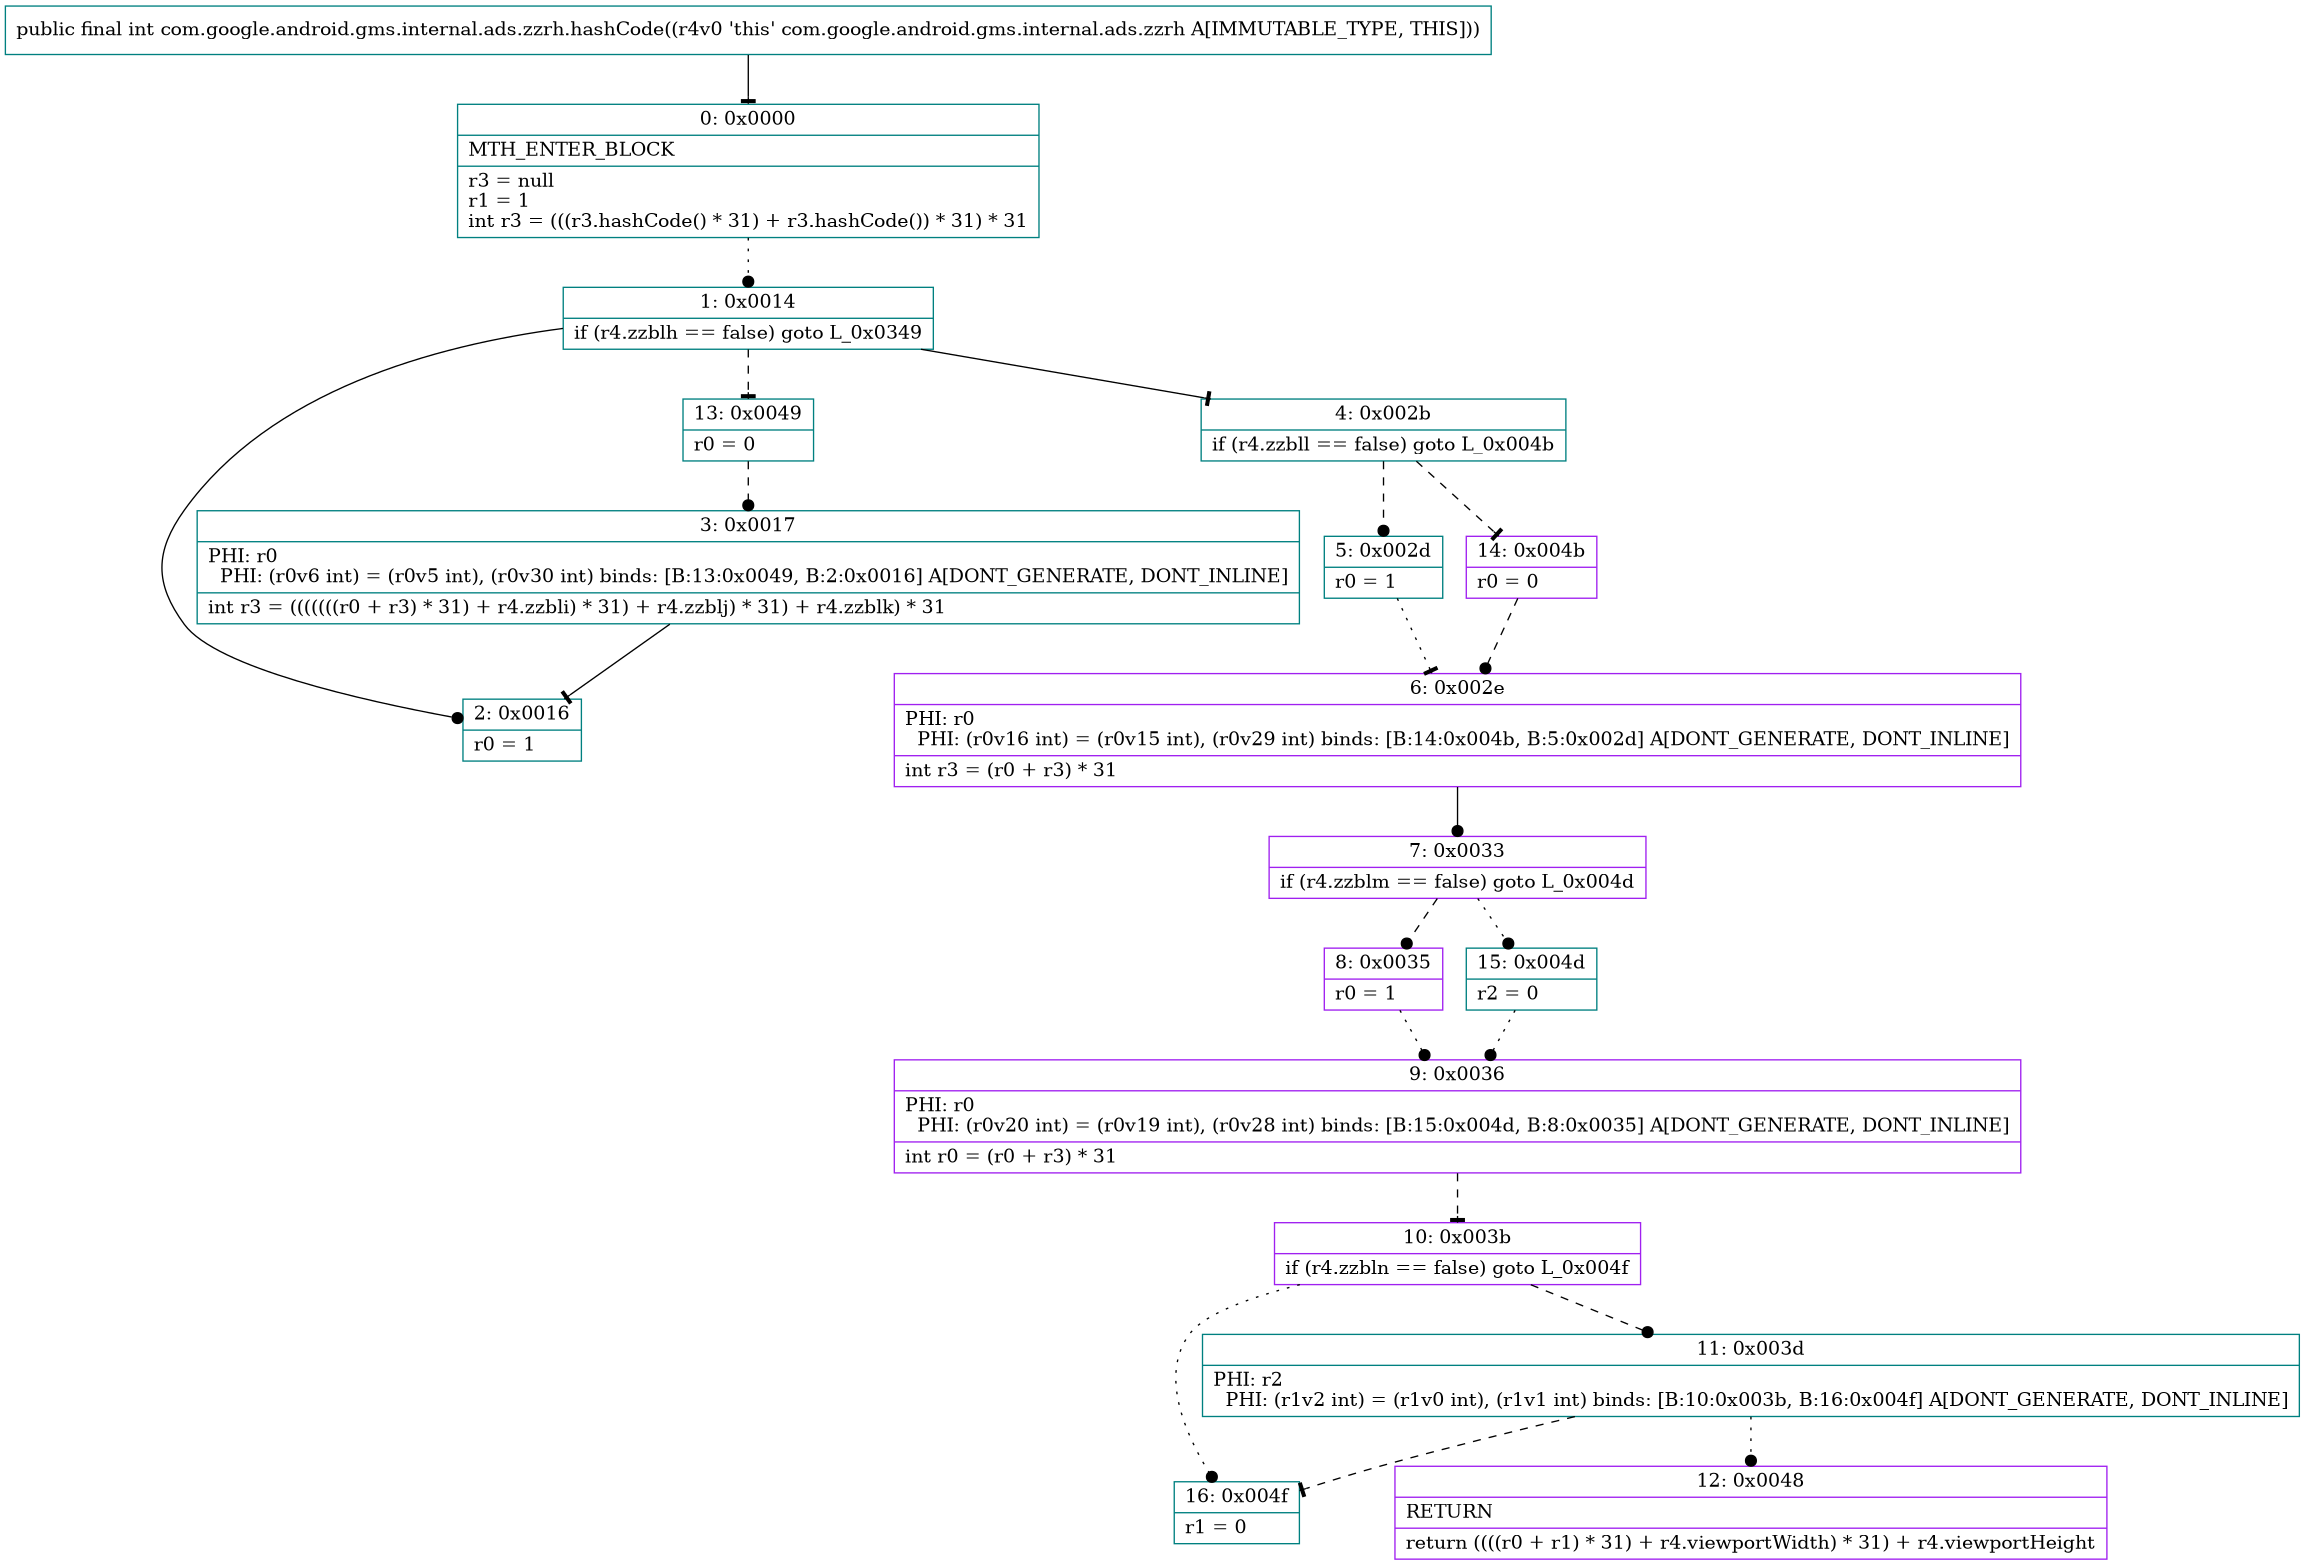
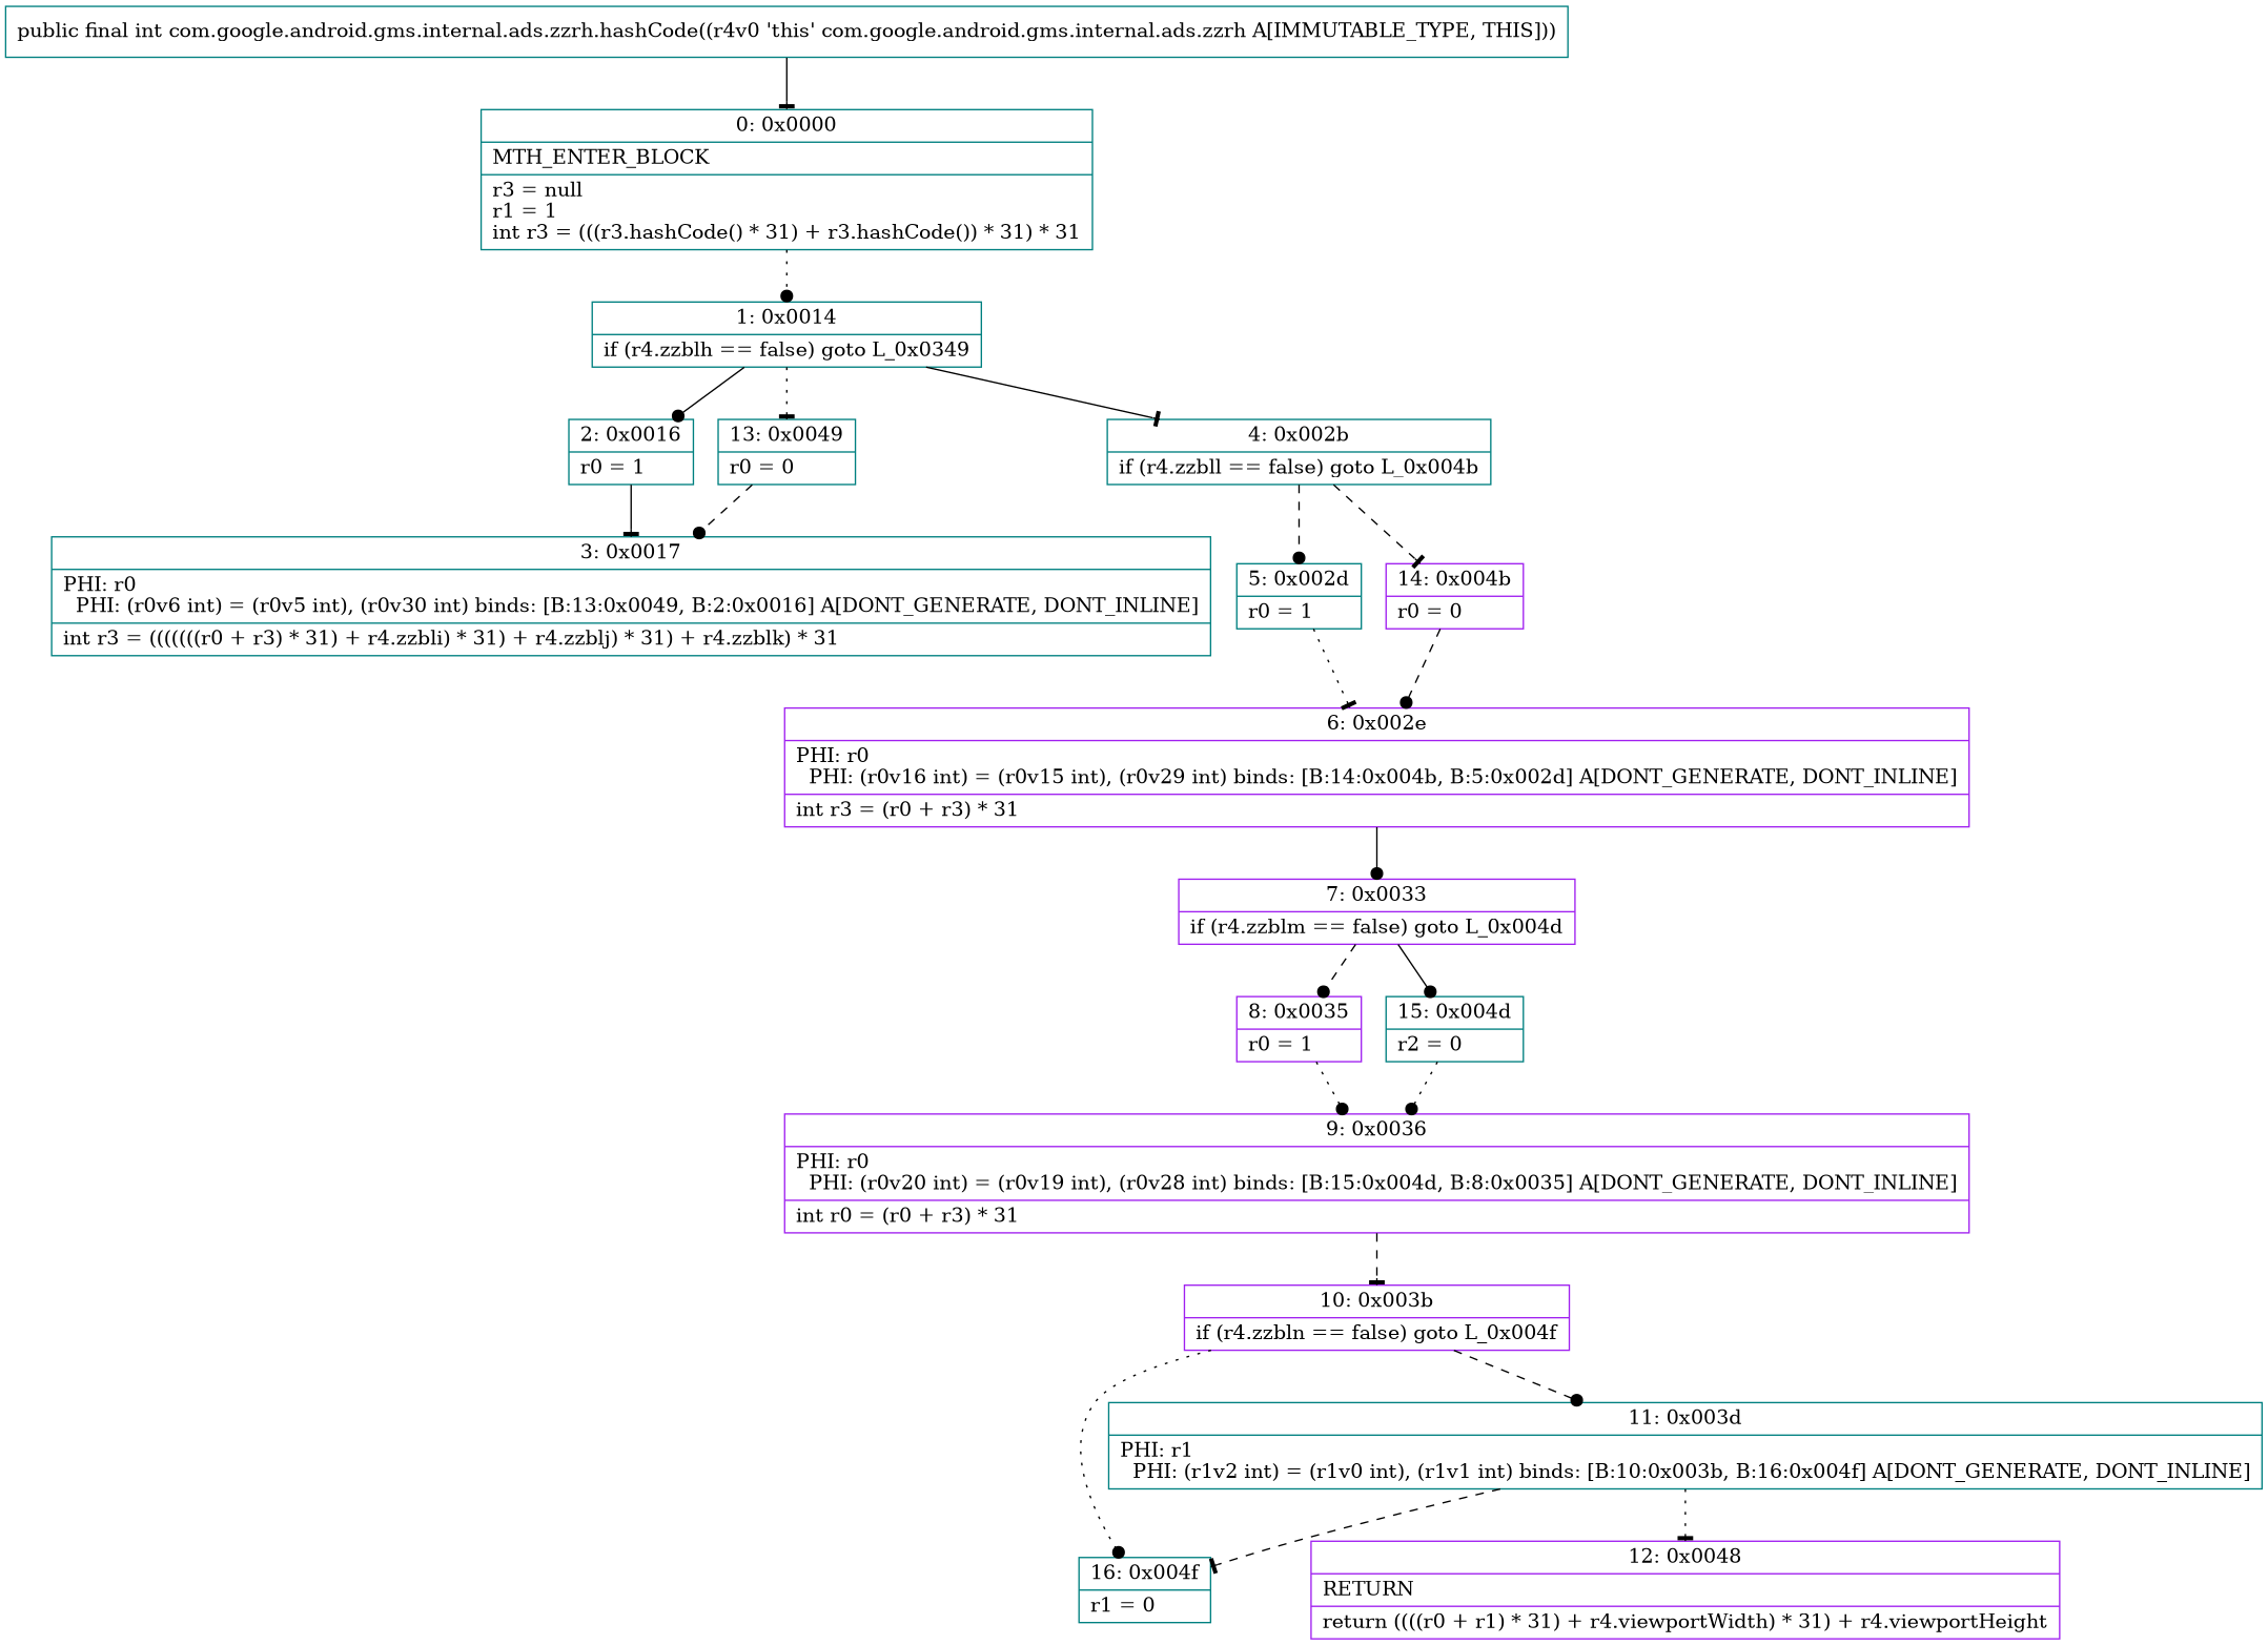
  digraph {
    node [color=teal shape=record]
    edge [arrowhead=dot style=dashed]
    n1 [label="{0\:\ 0x0000|MTH_ENTER_BLOCK\l|r3 = null\lr1 = 1\lint r3 = (((r3.hashCode() * 31) + r3.hashCode()) * 31) * 31\l}"]
    n2 [label="{1\:\ 0x0014|if (r4.zzblh == false) goto L_0x0349\l}"]
    n3 [label="{2\:\ 0x0016|r0 = 1\l}"]
    n4 [label="{13\:\ 0x0049|r0 = 0\l}"]
    n5 [label="{4\:\ 0x002b|if (r4.zzbll == false) goto L_0x004b\l}"]
    n6 [label="{3\:\ 0x0017|PHI: r0 \l  PHI: (r0v6 int) = (r0v5 int), (r0v30 int) binds: [B:13:0x0049, B:2:0x0016] A[DONT_GENERATE, DONT_INLINE]\l|int r3 = (((((((r0 + r3) * 31) + r4.zzbli) * 31) + r4.zzblj) * 31) + r4.zzblk) * 31\l}"]
    n7 [label="{5\:\ 0x002d|r0 = 1\l}"]
    n8 [color=purple label="{14\:\ 0x004b|r0 = 0\l}"]
    n9 [color=purple label="{6\:\ 0x002e|PHI: r0 \l  PHI: (r0v16 int) = (r0v15 int), (r0v29 int) binds: [B:14:0x004b, B:5:0x002d] A[DONT_GENERATE, DONT_INLINE]\l|int r3 = (r0 + r3) * 31\l}"]
    n10 [color=purple label="{7\:\ 0x0033|if (r4.zzblm == false) goto L_0x004d\l}"]
    n11 [color=purple label="{8\:\ 0x0035|r0 = 1\l}"]
    n12 [label="{15\:\ 0x004d|r2 = 0\l}"]
    n13 [color=purple label="{9\:\ 0x0036|PHI: r0 \l  PHI: (r0v20 int) = (r0v19 int), (r0v28 int) binds: [B:15:0x004d, B:8:0x0035] A[DONT_GENERATE, DONT_INLINE]\l|int r0 = (r0 + r3) * 31\l}"]
    n14 [color=purple label="{10\:\ 0x003b|if (r4.zzbln == false) goto L_0x004f\l}"]
-   n15 [label="{11\:\ 0x003d|PHI: r2 \l  PHI: (r1v2 int) = (r1v0 int), (r1v1 int) binds: [B:10:0x003b, B:16:0x004f] A[DONT_GENERATE, DONT_INLINE]\l}"]
+   n15 [label="{11\:\ 0x003d|PHI: r1 \l  PHI: (r1v2 int) = (r1v0 int), (r1v1 int) binds: [B:10:0x003b, B:16:0x004f] A[DONT_GENERATE, DONT_INLINE]\l}"]
    n16 [label="{16\:\ 0x004f|r1 = 0\l}"]
    n17 [color=purple label="{12\:\ 0x0048|RETURN\l|return ((((r0 + r1) * 31) + r4.viewportWidth) * 31) + r4.viewportHeight\l}"]
    n18 [label="{public final int com.google.android.gms.internal.ads.zzrh.hashCode((r4v0 'this' com.google.android.gms.internal.ads.zzrh A[IMMUTABLE_TYPE, THIS])) }"]
    n1 -> n2 [style=dotted]
    n2 -> n3 [style=solid]
-   n2 -> n4 [arrowhead=tee]
+   n2 -> n4 [arrowhead=tee style=dotted]
    n2 -> n5 [arrowhead=tee style=solid]
-   n6 -> n3 [arrowhead=tee style=solid]
+   n3 -> n6 [arrowhead=tee style=solid]
    n4 -> n6
    n5 -> n7
    n5 -> n8 [arrowhead=tee]
    n7 -> n9 [arrowhead=tee style=dotted]
    n8 -> n9
    n9 -> n10 [style=solid]
    n10 -> n11
-   n10 -> n12 [style=dotted]
+   n10 -> n12 [style=solid]
    n11 -> n13 [style=dotted]
    n12 -> n13 [style=dotted]
    n13 -> n14 [arrowhead=tee]
    n14 -> n15
    n14 -> n16 [style=dotted]
    n15 -> n16 [arrowhead=tee]
-   n15 -> n17 [style=dotted]
+   n15 -> n17 [arrowhead=tee style=dotted]
    n18 -> n1 [arrowhead=tee style=solid]
  }
